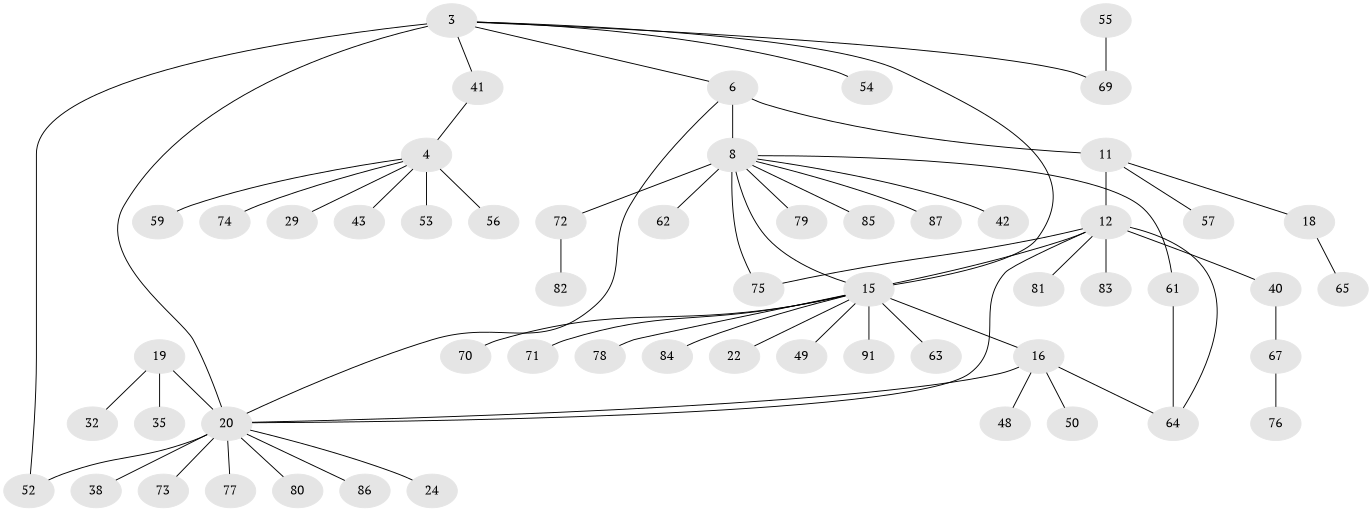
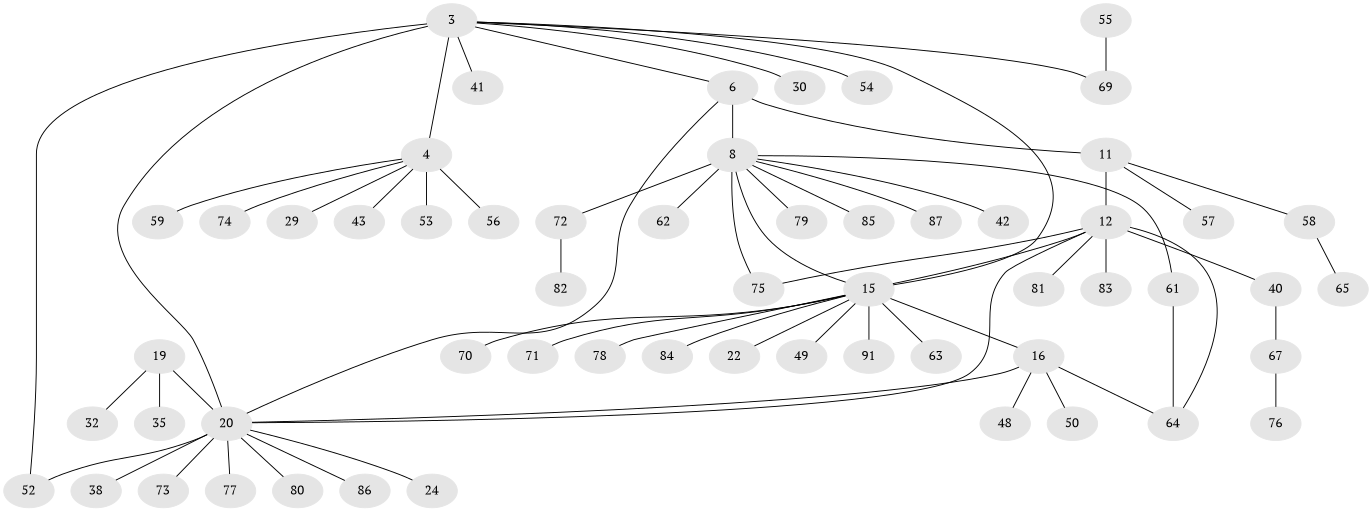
  graph {
    fontname="PT Serif"
    node [color=gray90 fontname="PT Serif" style=filled]
    edge [fontname="PT Serif"]
    3 [super="+1"]
    4 [super="+2"]
    6 [super="+5"]
    15 [super="+14"]
    20 [super="+18"]
+   30
    41
    52 [super="+25"]
    54
    69 [super="+47"]
    29
    43 [super="+40"]
    53
    56
    59 [super="+39"]
    74
    11 [super="+10"]
    8 [super="+7"]
    12 [super="+9"]
    57 [super="+36"]
-   58 [label=18]
+   58
    16 [super="+13"]
    22
    49
    n25 [label=91]
    63
    70
    71
    78
    84
    24
    38
    73
    77
    80
    86 [super="+27+44"]
    42 [super="+26"]
    61 [super="+45"]
    62
    72
    75 [super="+66"]
    79
    85
    87 [super="+28"]
    64 [super="+46"]
    82
    n47 [label=40]
    81 [super="+34+37"]
    83 [super="+23"]
    65
    67
    48
    50
    19 [super="+17"]
    32
    35
    55
    76
-   41 -- 4 [weight=4]
+   3 -- 4 [weight=4]
    3 -- 6
    3 -- 15
    3 -- 20
+   3 -- 30
    3 -- 41
    3 -- 52
    3 -- 54
    3 -- 69
    4 -- 29
    4 -- 43
    4 -- 53
    4 -- 56
    4 -- 59
    4 -- 74
    6 -- 20
    6 -- 11
    6 -- 8 [weight=4]
    15 -- 16 [weight=4]
    15 -- 22
    15 -- 49
    15 -- n25
    15 -- 63
    15 -- 70
    15 -- 71
    15 -- 78
    15 -- 84
    20 -- 52
    20 -- 24
    20 -- 38
    20 -- 73
    20 -- 77
    20 -- 80
    20 -- 86
    11 -- 12 [weight=4]
    11 -- 57
    11 -- 58
    8 -- 15
    8 -- 42
    8 -- 61
    8 -- 62
    8 -- 72
    8 -- 75
    8 -- 79
    8 -- 85
    8 -- 87
    12 -- 15
    12 -- 20
    12 -- 75
    12 -- 64
    12 -- n47
    12 -- 81
    12 -- 83
    58 -- 65
    16 -- 20
    16 -- 64
    16 -- 48
    16 -- 50
    61 -- 64
    72 -- 82
    n47 -- 67
    67 -- 76
    19 -- 20 [weight=4]
    19 -- 32
    19 -- 35
    55 -- 69
  }
